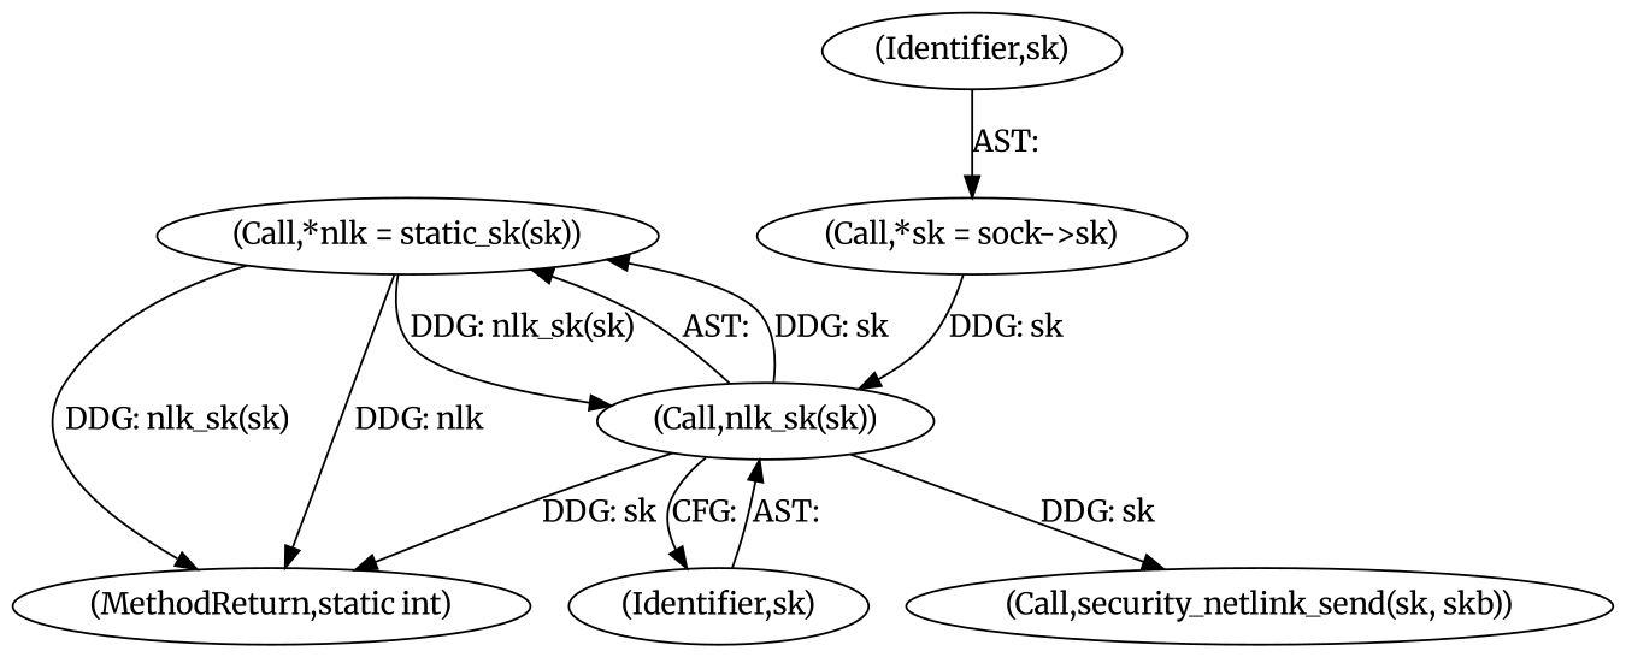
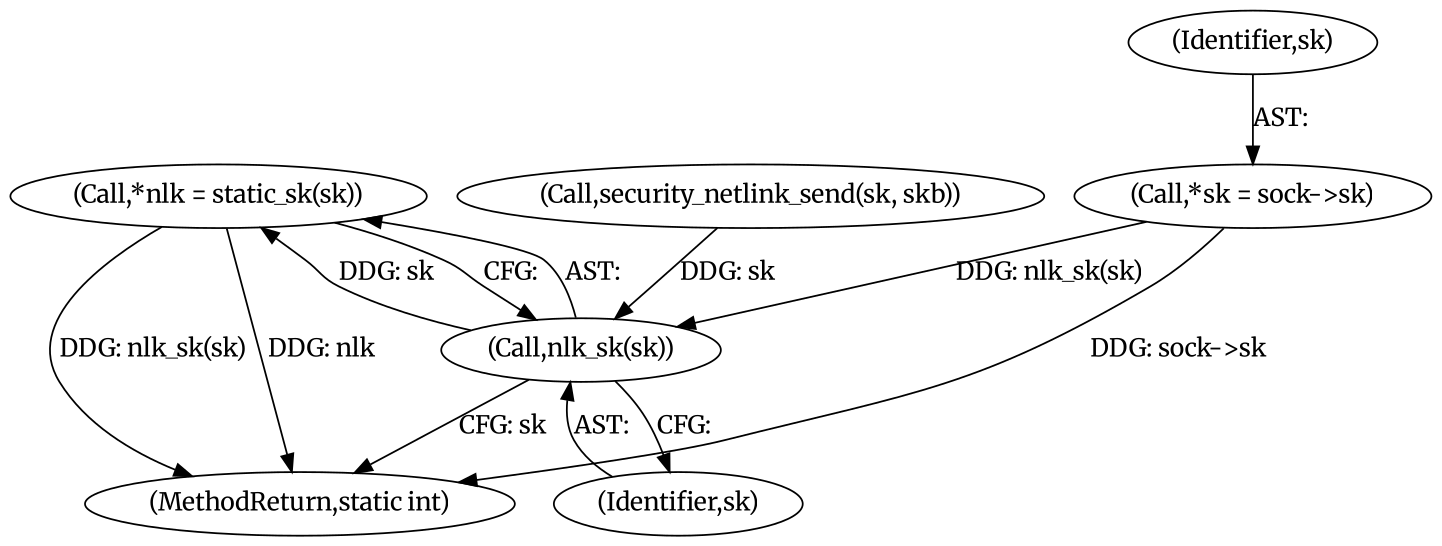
  digraph {
    fontname=Merriweather
    node [fontname=Merriweather]
    edge [fontname=Merriweather]
    n1 [label="(Call,*nlk = static_sk(sk))"]
    n2 [label="(Call,nlk_sk(sk))"]
    n3 [label="(MethodReturn,static int)"]
    n4 [label="(Identifier,sk)"]
    n5 [label="(Call,security_netlink_send(sk, skb))"]
    n6 [label="(Call,*sk = sock->sk)"]
    n7 [label="(Identifier,sk)"]
-   n1 -> n2 [label="DDG: nlk_sk(sk)"]
+   n1 -> n2 [label="CFG: "]
    n1 -> n3 [label="DDG: nlk_sk(sk)"]
    n1 -> n3 [label="DDG: nlk"]
    n2 -> n1 [label="AST: "]
    n2 -> n1 [label="DDG: sk"]
-   n2 -> n3 [label="DDG: sk"]
+   n2 -> n3 [label="CFG: sk"]
    n2 -> n4 [label="CFG: "]
-   n2 -> n5 [label="DDG: sk"]
+   n5 -> n2 [label="DDG: sk"]
    n4 -> n2 [label="AST: "]
-   n6 -> n2 [label="DDG: sk"]
+   n6 -> n2 [label="DDG: nlk_sk(sk)"]
+   n6 -> n3 [label="DDG: sock->sk"]
    n7 -> n6 [label="AST: "]
  }
